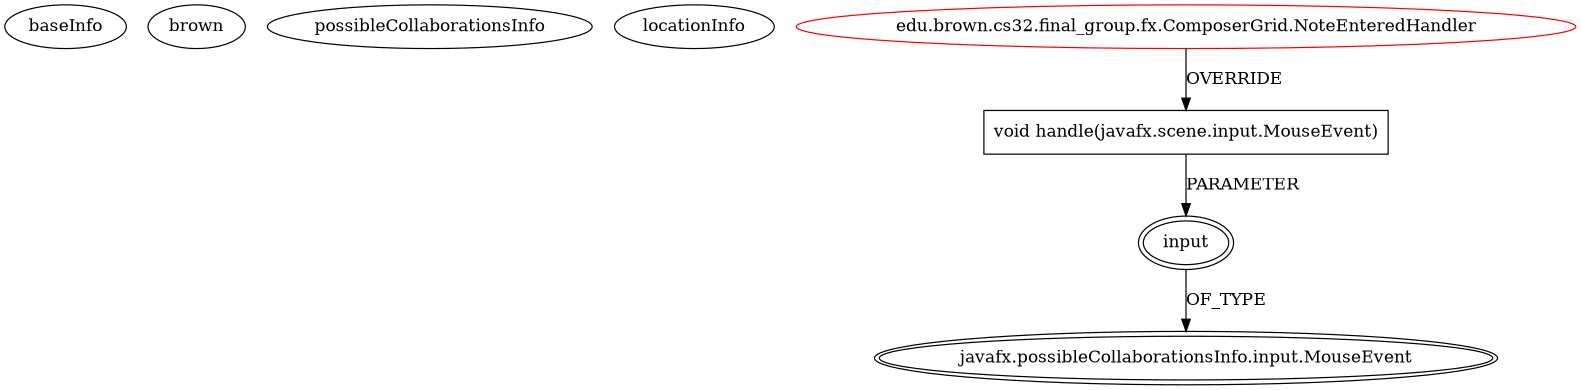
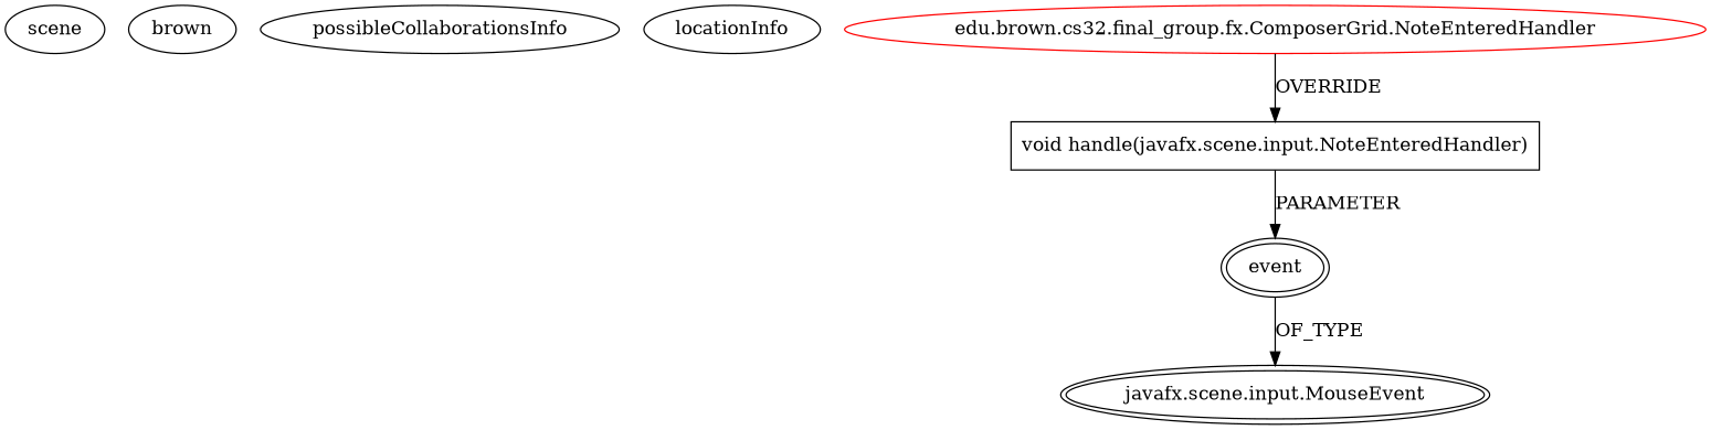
  digraph {
-   baseInfo [category=extension_graph graphId=3202 isAnonymous=false possibleRelation=false]
+   baseInfo [category=extension_graph graphId=3202 isAnonymous=false possibleRelation=false label=scene]
    n2 [0="javafx.event.EventHandler" label=brown]
    possibleCollaborationsInfo
    locationInfo [contextSignature=NoteEnteredHandler filePath="/ireardon-cs32-final/cs32-final-master/src/edu/brown/cs32/final_group/fx/ComposerGrid.java" graphId=3202 projectName="ireardon-cs32-final"]
    n5 [color=red isFrameworkType=false label="edu.brown.cs32.final_group.fx.ComposerGrid.NoteEnteredHandler" vertexType=ROOT_CLIENT_CLASS_DECLARATION]
-   n6 [isFrameworkType=false label="void handle(javafx.scene.input.MouseEvent)" shape=box vertexType=OVERRIDING_METHOD_DECLARATION]
-   n7 [isFrameworkType=true label=input peripheries=2 vertexType=PARAMETER_DECLARATION]
-   n8 [isFrameworkType=true label="javafx.possibleCollaborationsInfo.input.MouseEvent" peripheries=2 vertexType=FRAMEWORK_CLASS_TYPE]
+   n6 [isFrameworkType=false label="void handle(javafx.scene.input.NoteEnteredHandler)" shape=box vertexType=OVERRIDING_METHOD_DECLARATION]
+   n7 [isFrameworkType=true label=event peripheries=2 vertexType=PARAMETER_DECLARATION]
+   n8 [isFrameworkType=true label="javafx.scene.input.MouseEvent" peripheries=2 vertexType=FRAMEWORK_CLASS_TYPE]
    n5 -> n6 [label=OVERRIDE]
    n6 -> n7 [label=PARAMETER]
    n7 -> n8 [label=OF_TYPE]
  }
